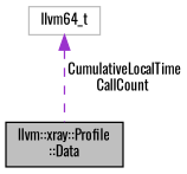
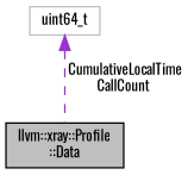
  digraph {
    fontname=Oswald
    node [fontname=Oswald fontsize=10 shape=record]
    n1 [color=black fillcolor=grey75 fontcolor=black height=0.2 label="llvm::xray::Profile\l::Data" style=filled width=0.4]
-   n2 [color=grey75 height=0.2 label=llvm64_t width=0.4]
+   n2 [color=grey75 height=0.2 label=uint64_t width=0.4]
    n2 -> n1 [color=darkorchid3 dir=back fontname=Oswald fontsize=10 label=" CumulativeLocalTime\nCallCount" labelfontname=Helvetica labelfontsize=10 style=dashed]
  }
